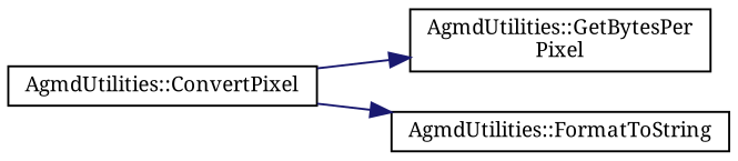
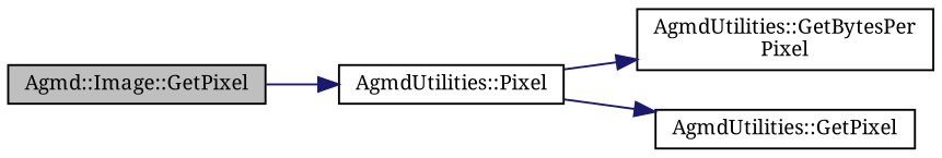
  digraph {
    fontname="Noto Serif"
    rankdir=LR
    node [color=black fillcolor=white fontname="Noto Serif" fontsize=10 shape=record style=filled]
    edge [color=midnightblue fontname="Noto Serif" fontsize=10 labelfontname=Helvetica labelfontsize=10 style=solid]
-   n2 [height=0.2 label="AgmdUtilities::ConvertPixel" width=0.4]
+   n1 [fillcolor=grey75 fontcolor=black height=0.2 label="Agmd::Image::GetPixel" width=0.4]
+   n2 [height=0.2 label="AgmdUtilities::Pixel" width=0.4]
    n3 [height=0.2 label="AgmdUtilities::GetBytesPer\lPixel" width=0.4]
-   n4 [height=0.2 label="AgmdUtilities::FormatToString" width=0.4]
+   n4 [height=0.2 label="AgmdUtilities::GetPixel" width=0.4]
+   n1 -> n2
    n2 -> n3
    n2 -> n4
  }
